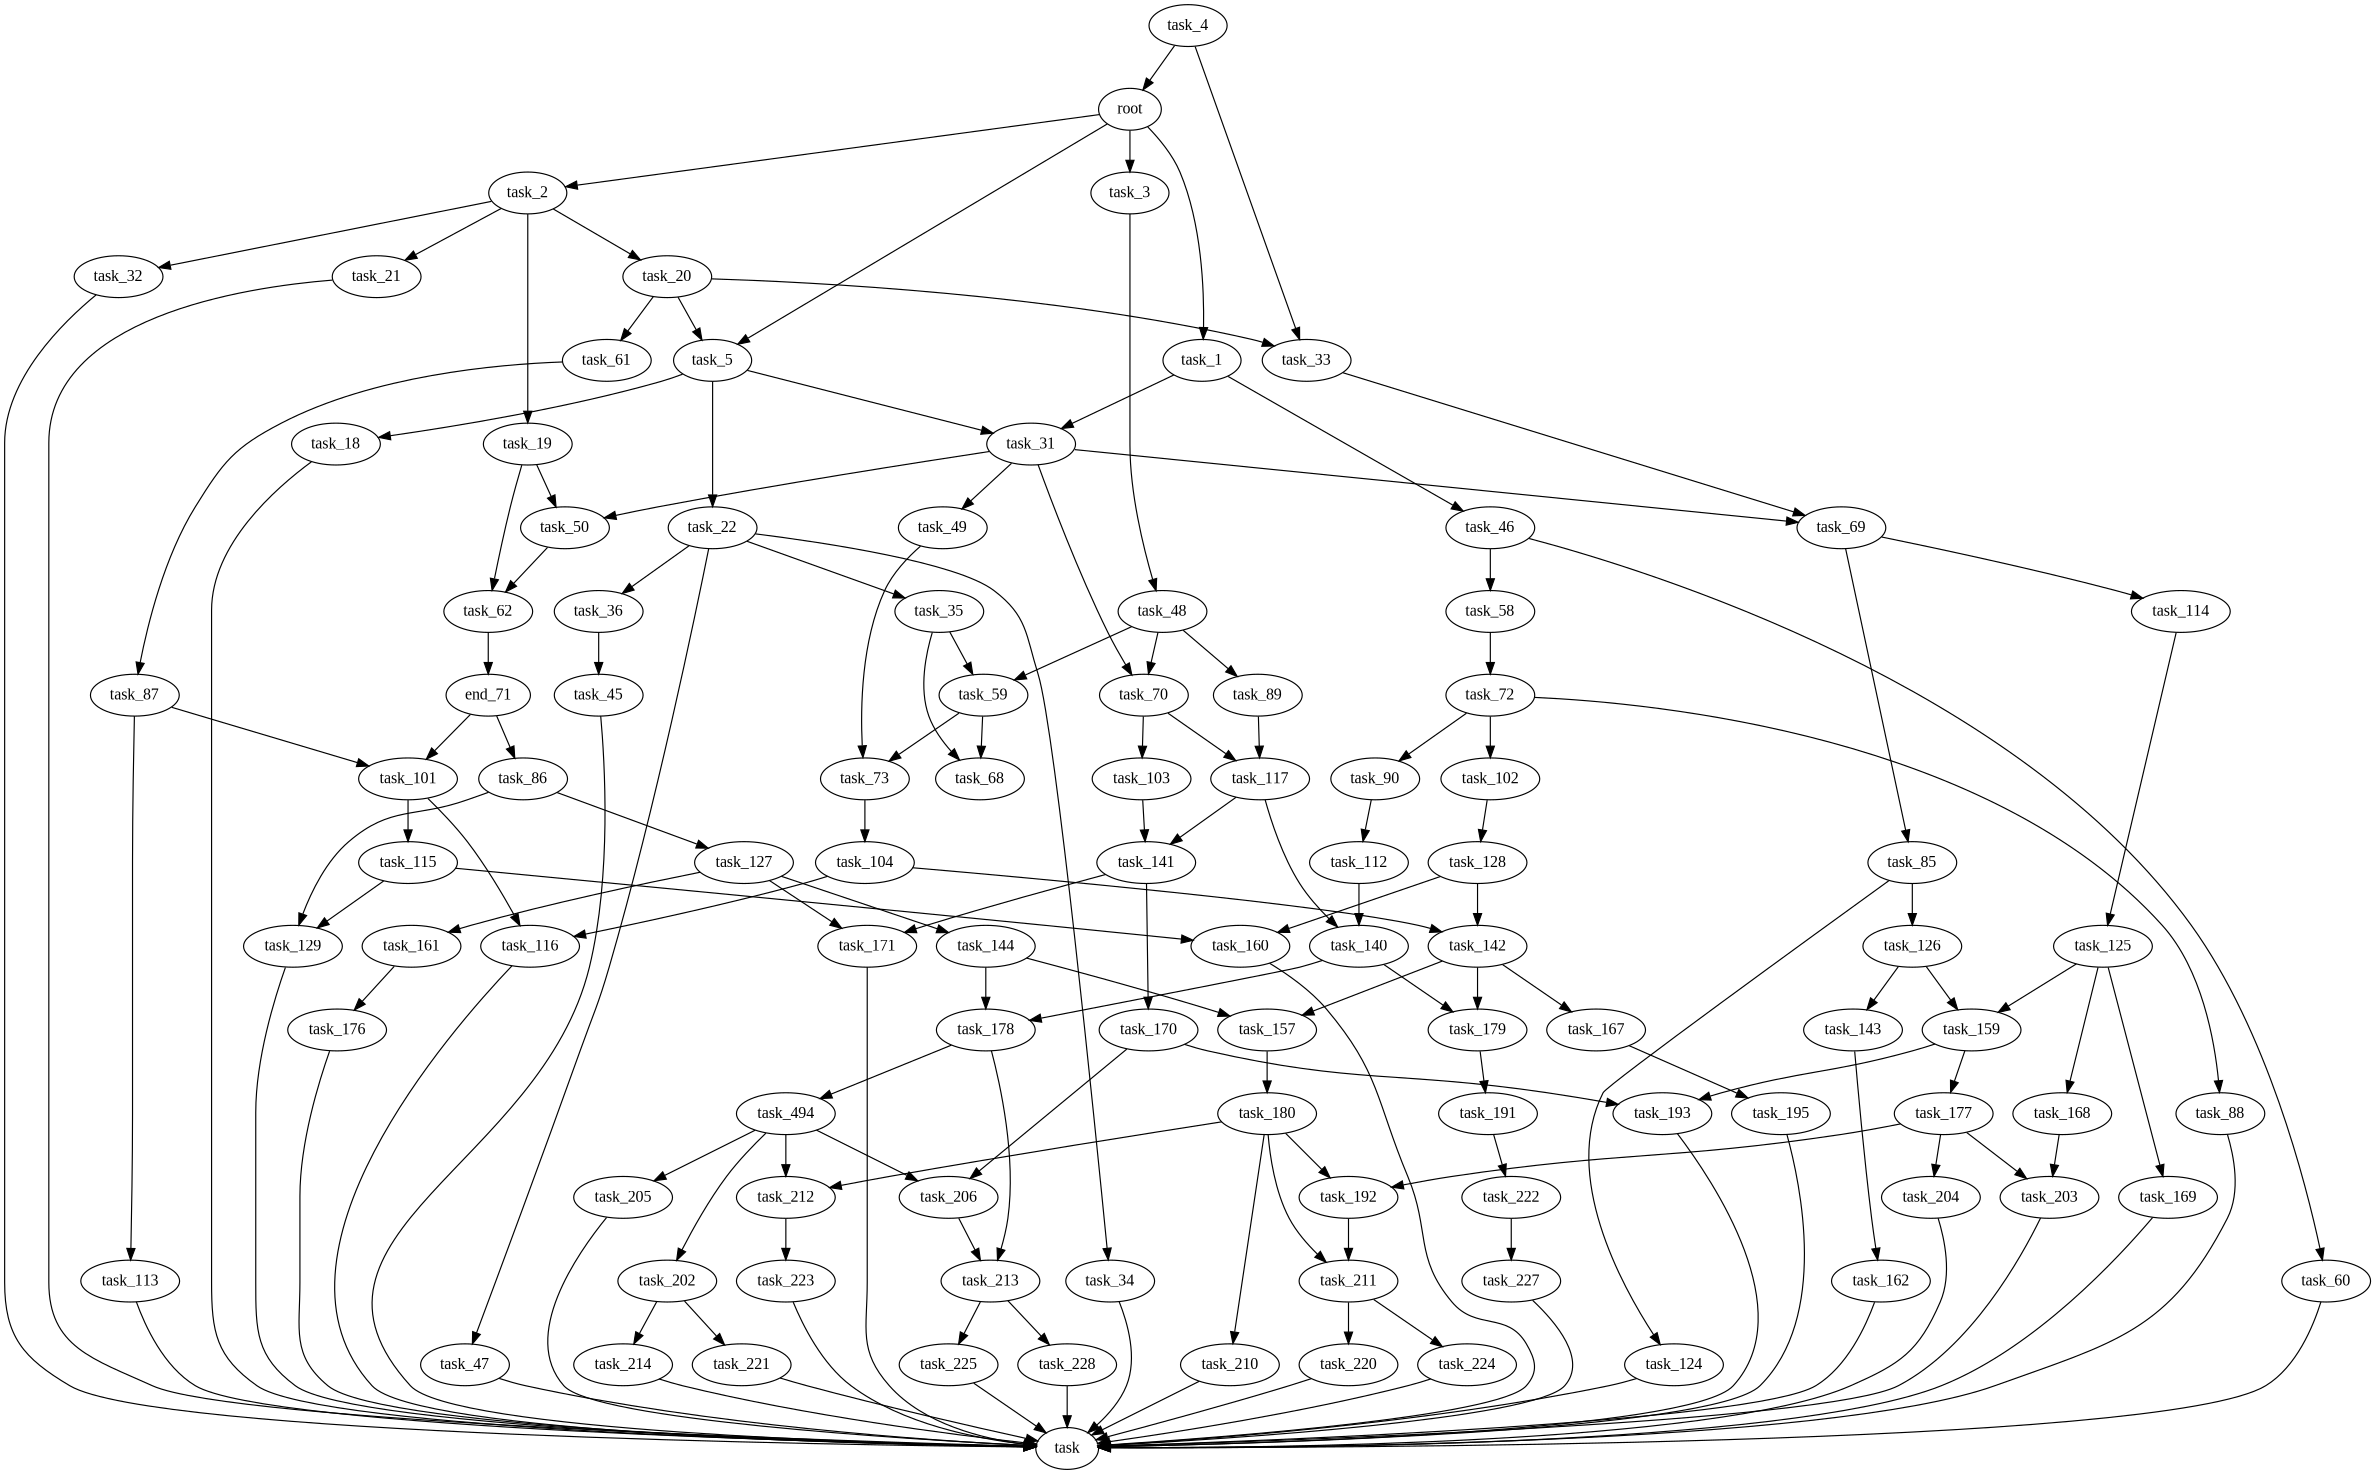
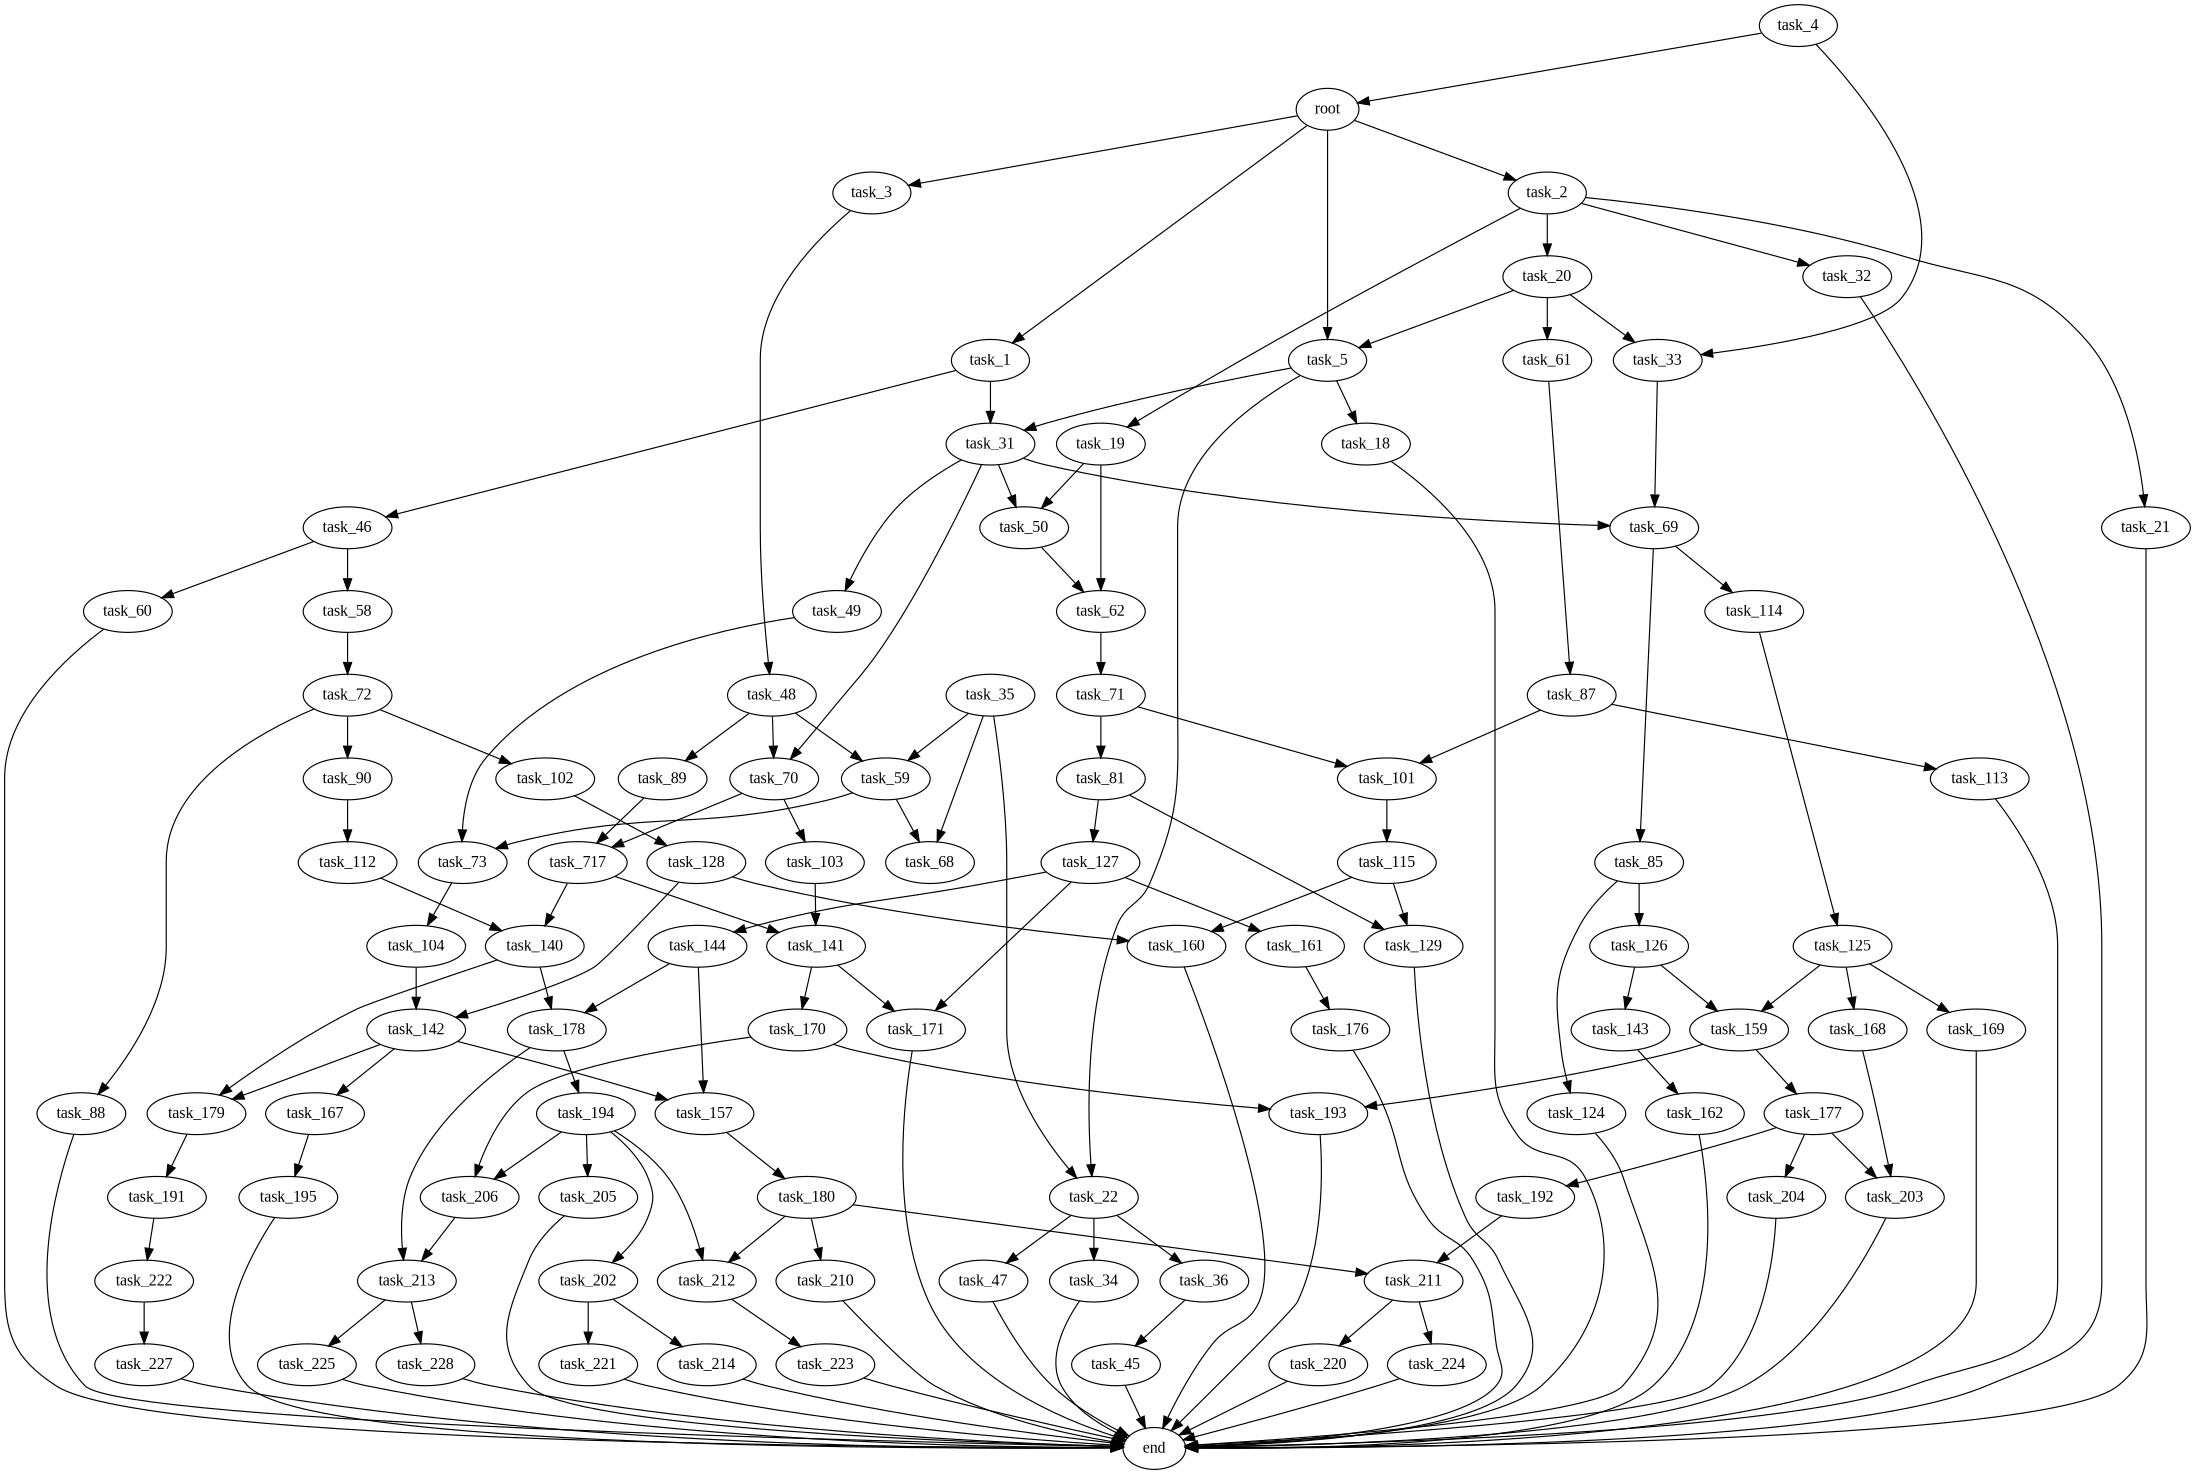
  digraph {
    fontname="Liberation Serif"
    node [fontname="Liberation Serif"]
    edge [fontname="Liberation Serif"]
    root
    task_1
    task_2
    task_3
    task_5
    task_31
    task_46
    task_19
    task_20
    task_21
    task_32
    task_48
    task_4
    task_33
    task_18
    task_22
    task_50
    task_49
    task_69
    task_70
    task_58
    task_60
    task_62
    task_61
-   end [label=task]
+   end
    task_59
    task_89
    task_34
    task_35
    task_36
    task_47
-   task_71 [label=end_71]
+   task_71
    task_87
    task_68
    task_45
    task_73
    task_85
    task_114
    task_103
-   task_117
+   task_117 [label=task_717]
    task_72
    task_104
    task_88
    task_90
    task_102
    task_101
    task_113
-   task_86
+   task_86 [label=task_81]
    task_124
    task_126
    task_125
    task_141
    task_140
    task_127
    task_129
    task_115
-   task_116
    task_112
    task_128
    task_142
    task_159
    task_143
    task_144
    task_161
    task_171
    task_160
    task_170
    task_179
    task_157
    task_167
    task_178
    task_168
    task_169
    task_177
    task_193
    task_203
    task_162
    task_176
-   task_194 [label=task_494]
+   task_194
    task_213
    task_191
    task_206
    task_180
    task_195
    task_192
    task_210
    task_211
    task_212
    task_204
    task_202
    task_205
    task_225
    task_228
    task_222
    task_220
    task_224
    task_223
    task_227
    task_214
    task_221
    root -> task_1
    root -> task_2
    root -> task_3
    root -> task_5
    task_1 -> task_31
    task_1 -> task_46
    task_2 -> task_19
    task_2 -> task_20
    task_2 -> task_21
    task_2 -> task_32
    task_3 -> task_48
    task_5 -> task_31
    task_5 -> task_18
    task_5 -> task_22
    task_31 -> task_50
    task_31 -> task_49
    task_31 -> task_69
    task_31 -> task_70
    task_46 -> task_58
    task_46 -> task_60
    task_19 -> task_50
    task_19 -> task_62
    task_20 -> task_5
    task_20 -> task_33
    task_20 -> task_61
    task_21 -> end
    task_32 -> end
    task_48 -> task_70
    task_48 -> task_59
    task_48 -> task_89
    task_4 -> root
    task_4 -> task_33
    task_33 -> task_69
    task_18 -> end
    task_22 -> task_34
-   task_22 -> task_35
+   task_35 -> task_22
    task_22 -> task_36
    task_22 -> task_47
    task_50 -> task_62
    task_49 -> task_73
    task_69 -> task_85
    task_69 -> task_114
    task_70 -> task_103
    task_70 -> task_117
    task_58 -> task_72
    task_60 -> end
    task_62 -> task_71
    task_61 -> task_87
    task_59 -> task_68
    task_59 -> task_73
    task_89 -> task_117
    task_34 -> end
    task_35 -> task_59
    task_35 -> task_68
    task_36 -> task_45
    task_47 -> end
    task_71 -> task_101
    task_71 -> task_86
    task_87 -> task_101
    task_87 -> task_113
    task_45 -> end
    task_73 -> task_104
    task_85 -> task_124
    task_85 -> task_126
    task_114 -> task_125
    task_103 -> task_141
    task_117 -> task_141
    task_117 -> task_140
    task_72 -> task_88
    task_72 -> task_90
    task_72 -> task_102
-   task_104 -> task_116
    task_104 -> task_142
    task_88 -> end
    task_90 -> task_112
    task_102 -> task_128
    task_101 -> task_115
-   task_101 -> task_116
    task_113 -> end
    task_86 -> task_127
    task_86 -> task_129
    task_124 -> end
    task_126 -> task_159
    task_126 -> task_143
    task_125 -> task_159
    task_125 -> task_168
    task_125 -> task_169
    task_141 -> task_171
    task_141 -> task_170
    task_140 -> task_179
    task_140 -> task_178
    task_127 -> task_144
    task_127 -> task_161
    task_127 -> task_171
    task_129 -> end
    task_115 -> task_129
    task_115 -> task_160
-   task_116 -> end
    task_112 -> task_140
    task_128 -> task_142
    task_128 -> task_160
    task_142 -> task_179
    task_142 -> task_157
    task_142 -> task_167
    task_159 -> task_177
    task_159 -> task_193
    task_143 -> task_162
    task_144 -> task_157
    task_144 -> task_178
    task_161 -> task_176
    task_171 -> end
    task_160 -> end
    task_170 -> task_193
    task_170 -> task_206
    task_179 -> task_191
    task_157 -> task_180
    task_167 -> task_195
    task_178 -> task_194
    task_178 -> task_213
    task_168 -> task_203
    task_169 -> end
    task_177 -> task_203
    task_177 -> task_192
    task_177 -> task_204
    task_193 -> end
    task_203 -> end
    task_162 -> end
    task_176 -> end
    task_194 -> task_206
    task_194 -> task_212
    task_194 -> task_202
    task_194 -> task_205
    task_213 -> task_225
    task_213 -> task_228
    task_191 -> task_222
    task_206 -> task_213
-   task_180 -> task_192
    task_180 -> task_210
    task_180 -> task_211
    task_180 -> task_212
    task_195 -> end
    task_192 -> task_211
    task_210 -> end
    task_211 -> task_220
    task_211 -> task_224
    task_212 -> task_223
    task_204 -> end
    task_202 -> task_214
    task_202 -> task_221
    task_205 -> end
    task_225 -> end
    task_228 -> end
    task_222 -> task_227
    task_220 -> end
    task_224 -> end
    task_223 -> end
    task_227 -> end
    task_214 -> end
    task_221 -> end
  }
